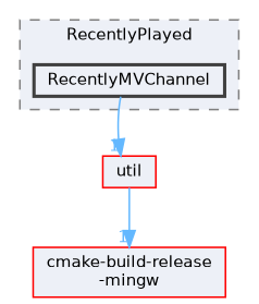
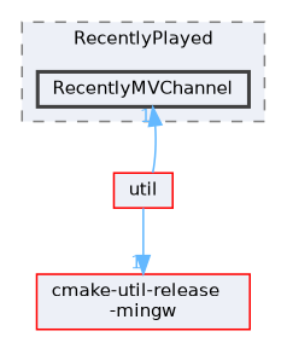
  digraph {
    compound=true
    node [color=red fillcolor="#edf0f7" fontname=Helvetica fontsize=10 shape=box style=filled]
    edge [color=steelblue1 fontcolor=steelblue1 fontname=Helvetica fontsize=10 headlabel=1 labeldistance=1.5 labelfontname=Helvetica labelfontsize=10]
    n1 [color=grey25 height=0.2 label=RecentlyMVChannel style="filled,bold" width=0.4]
    n2 [height=0.2 label=util width=0.4]
-   n3 [height=0.2 label="cmake-build-release\l-mingw" width=0.4]
+   n3 [height=0.2 label="cmake-util-release\l-mingw" width=0.4]
    subgraph cluster_1 {
      bgcolor="#edf0f7"
      fontname=Helvetica
      fontsize=10
      label=RecentlyPlayed
      pencolor=grey50
      style="filled,dashed"
      n1
    }
-   n1 -> n2
+   n2 -> n1
    n2 -> n3
  }
